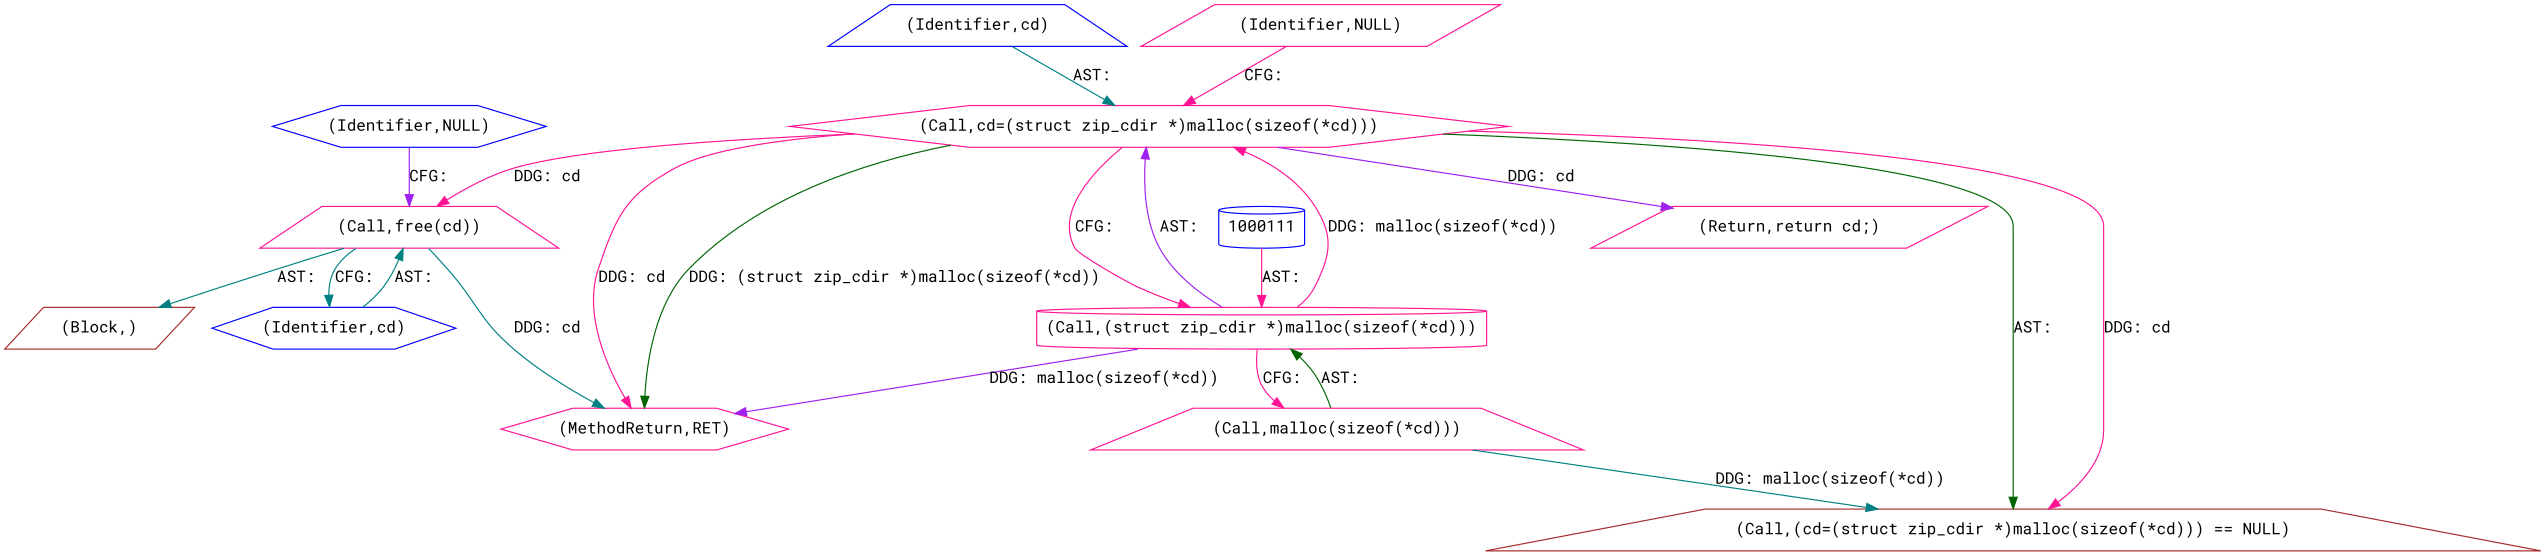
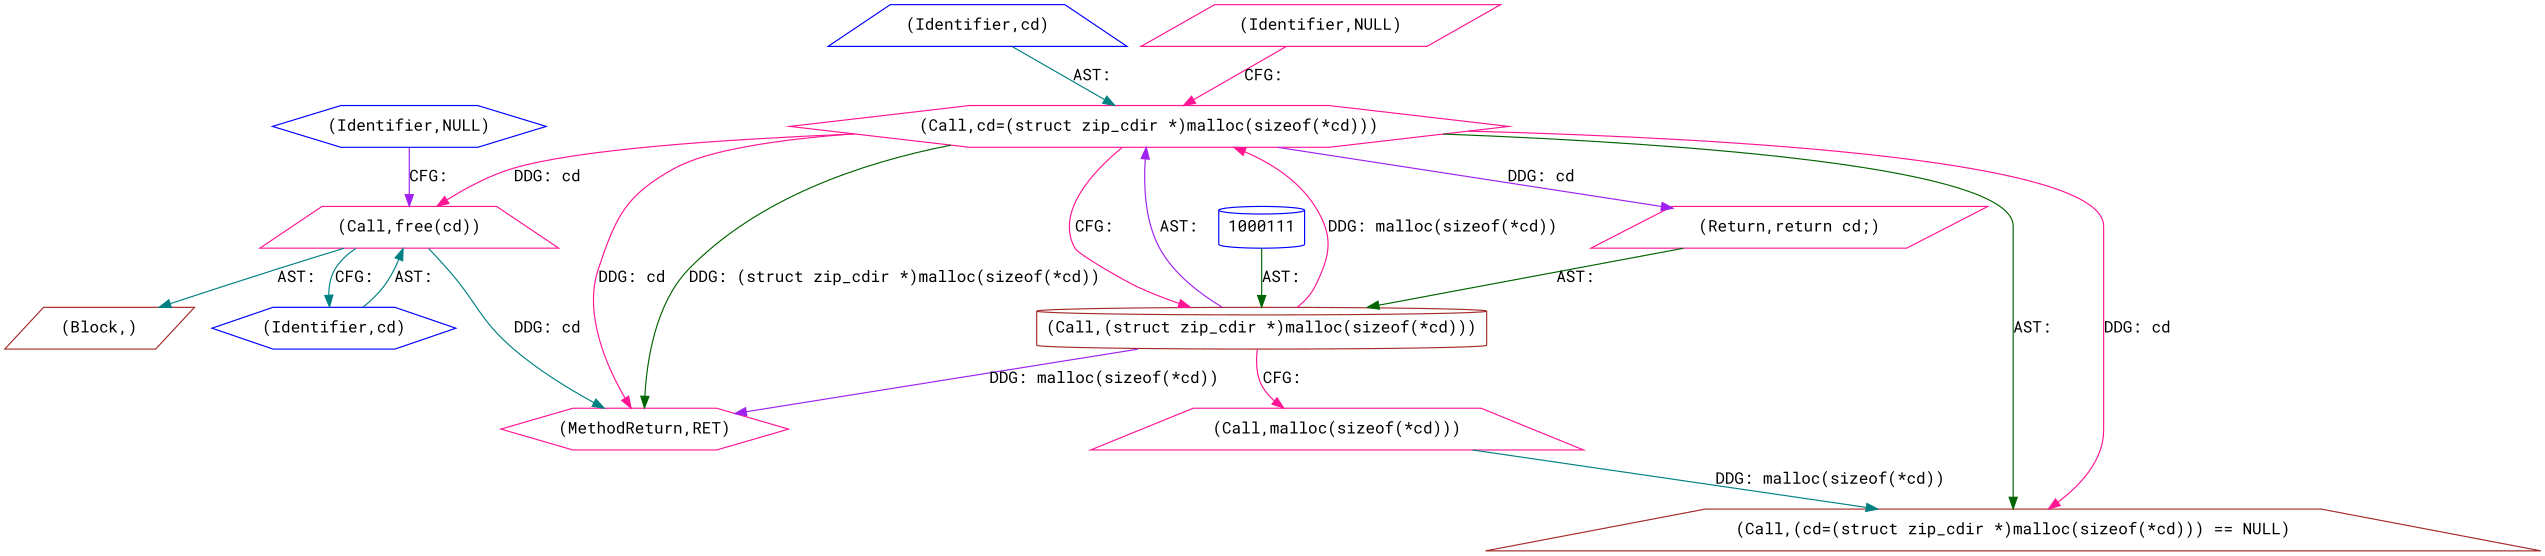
  digraph {
    fontname="Roboto Mono"
    node [color=deeppink fontname="Roboto Mono" shape=trapezium]
    edge [color=deeppink fontname="Roboto Mono"]
    n1 [label="(Call,free(cd))"]
    n2 [label="(MethodReturn,RET)" shape=hexagon]
    n3 [color=brown label="(Block,)" shape=parallelogram]
    n4 [color=blue label="(Identifier,cd)" shape=hexagon]
    n5 [label="(Call,cd=(struct zip_cdir *)malloc(sizeof(*cd)))" shape=hexagon]
-   n6 [label="(Call,(struct zip_cdir *)malloc(sizeof(*cd)))" shape=cylinder]
+   n6 [color=brown label="(Call,(struct zip_cdir *)malloc(sizeof(*cd)))" shape=cylinder]
    n7 [color=brown label="(Call,(cd=(struct zip_cdir *)malloc(sizeof(*cd))) == NULL)"]
    n8 [label="(Return,return cd;)" shape=parallelogram]
    n9 [label="(Call,malloc(sizeof(*cd)))"]
    n10 [color=blue label="(Identifier,NULL)" shape=hexagon]
    n11 [color=blue label="(Identifier,cd)"]
    n12 [label="(Identifier,NULL)" shape=parallelogram]
    1000111 [color=blue shape=cylinder]
    n1 -> n2 [color=teal label="DDG: cd"]
    n1 -> n3 [color=teal label="AST: "]
    n1 -> n4 [color=teal label="CFG: "]
    n4 -> n1 [color=teal label="AST: "]
    n5 -> n1 [label="DDG: cd"]
    n5 -> n2 [label="DDG: cd"]
    n5 -> n2 [color=darkgreen label="DDG: (struct zip_cdir *)malloc(sizeof(*cd))"]
    n5 -> n6 [label="CFG: "]
    n5 -> n7 [color=darkgreen label="AST: "]
    n5 -> n7 [label="DDG: cd"]
    n5 -> n8 [color=purple label="DDG: cd"]
    n6 -> n2 [color=purple label="DDG: malloc(sizeof(*cd))"]
    n6 -> n5 [color=purple label="AST: "]
    n6 -> n5 [label="DDG: malloc(sizeof(*cd))"]
    n6 -> n9 [label="CFG: "]
-   n9 -> n6 [color=darkgreen label="AST: "]
+   n8 -> n6 [color=darkgreen label="AST: "]
    n9 -> n7 [color=teal label="DDG: malloc(sizeof(*cd))"]
    n10 -> n1 [color=purple label="CFG: "]
    n11 -> n5 [color=teal label="AST: "]
    n12 -> n5 [label="CFG: "]
-   1000111 -> n6 [label="AST: "]
+   1000111 -> n6 [color=darkgreen label="AST: "]
  }
